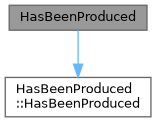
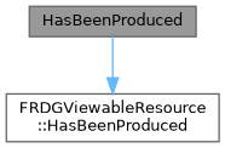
  digraph {
    rankdir=TB
    node [fontname=Helvetica fontsize=10 shape=box style=filled]
    n1 [color=gray40 fillcolor=grey60 fontcolor=black height=0.2 label=HasBeenProduced width=0.4]
-   n2 [color=grey40 fillcolor=white height=0.2 label="HasBeenProduced\l::HasBeenProduced" width=0.4]
+   n2 [color=grey40 fillcolor=white height=0.2 label="FRDGViewableResource\l::HasBeenProduced" width=0.4]
    n1 -> n2 [color=steelblue1 fontname=Helvetica fontsize=10 labelfontname=Helvetica labelfontsize=10 style=solid]
  }
